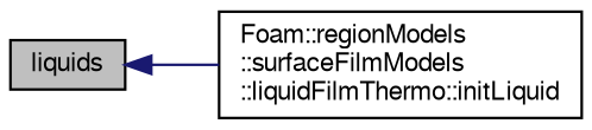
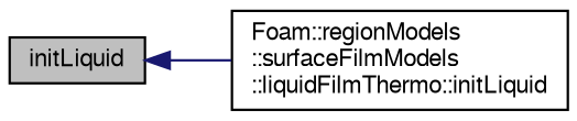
  digraph {
    rankdir=LR
    node [color=black fontname=FreeSans fontsize=10 shape=record]
-   n1 [fillcolor=grey75 fontcolor=black height=0.2 label=liquids style=filled width=0.4]
+   n1 [fillcolor=grey75 fontcolor=black height=0.2 label=initLiquid style=filled width=0.4]
    n2 [height=0.2 label="Foam::regionModels\l::surfaceFilmModels\l::liquidFilmThermo::initLiquid" width=0.4]
    n1 -> n2 [color=midnightblue dir=back fontname=FreeSans fontsize=10 labelfontname=FreeSans labelfontsize=10 style=solid]
  }
